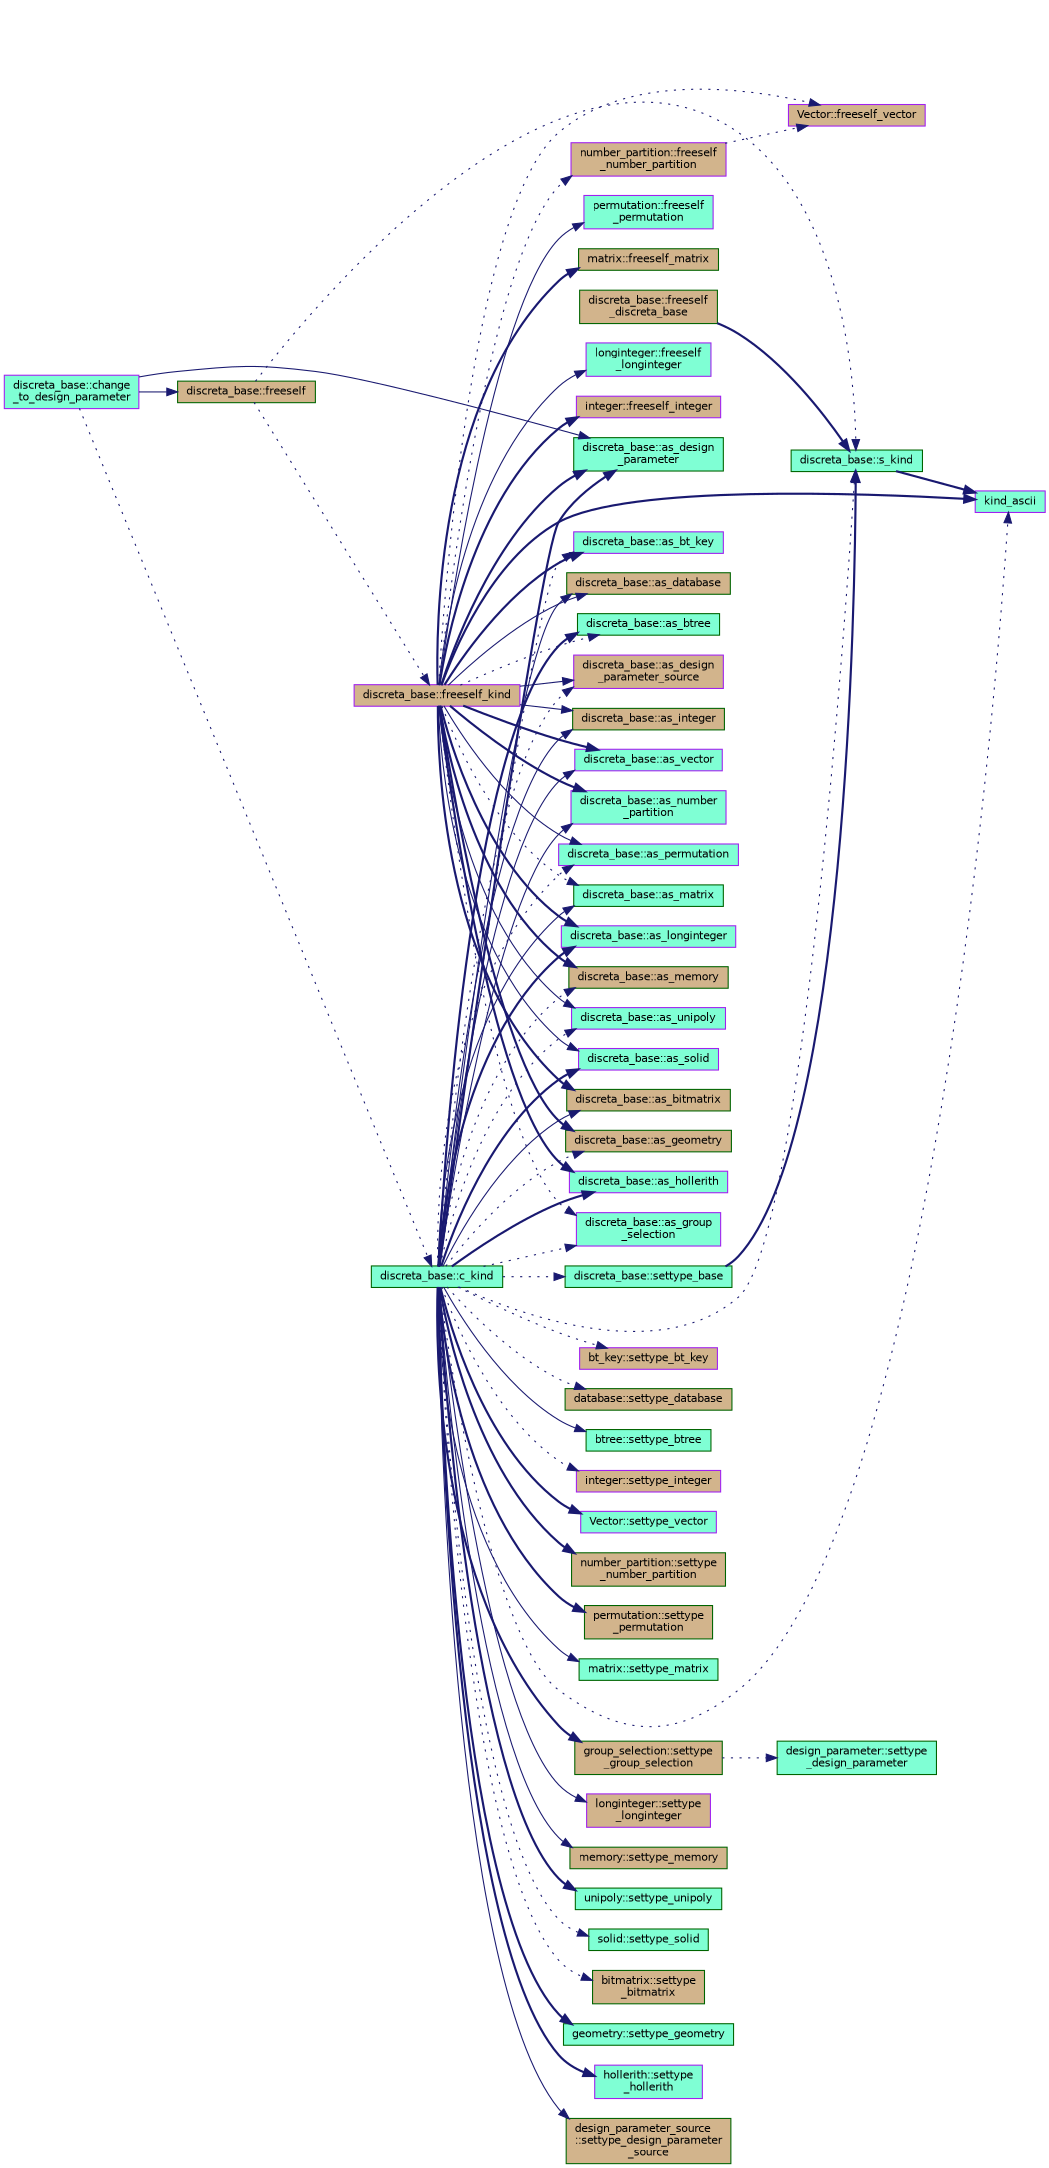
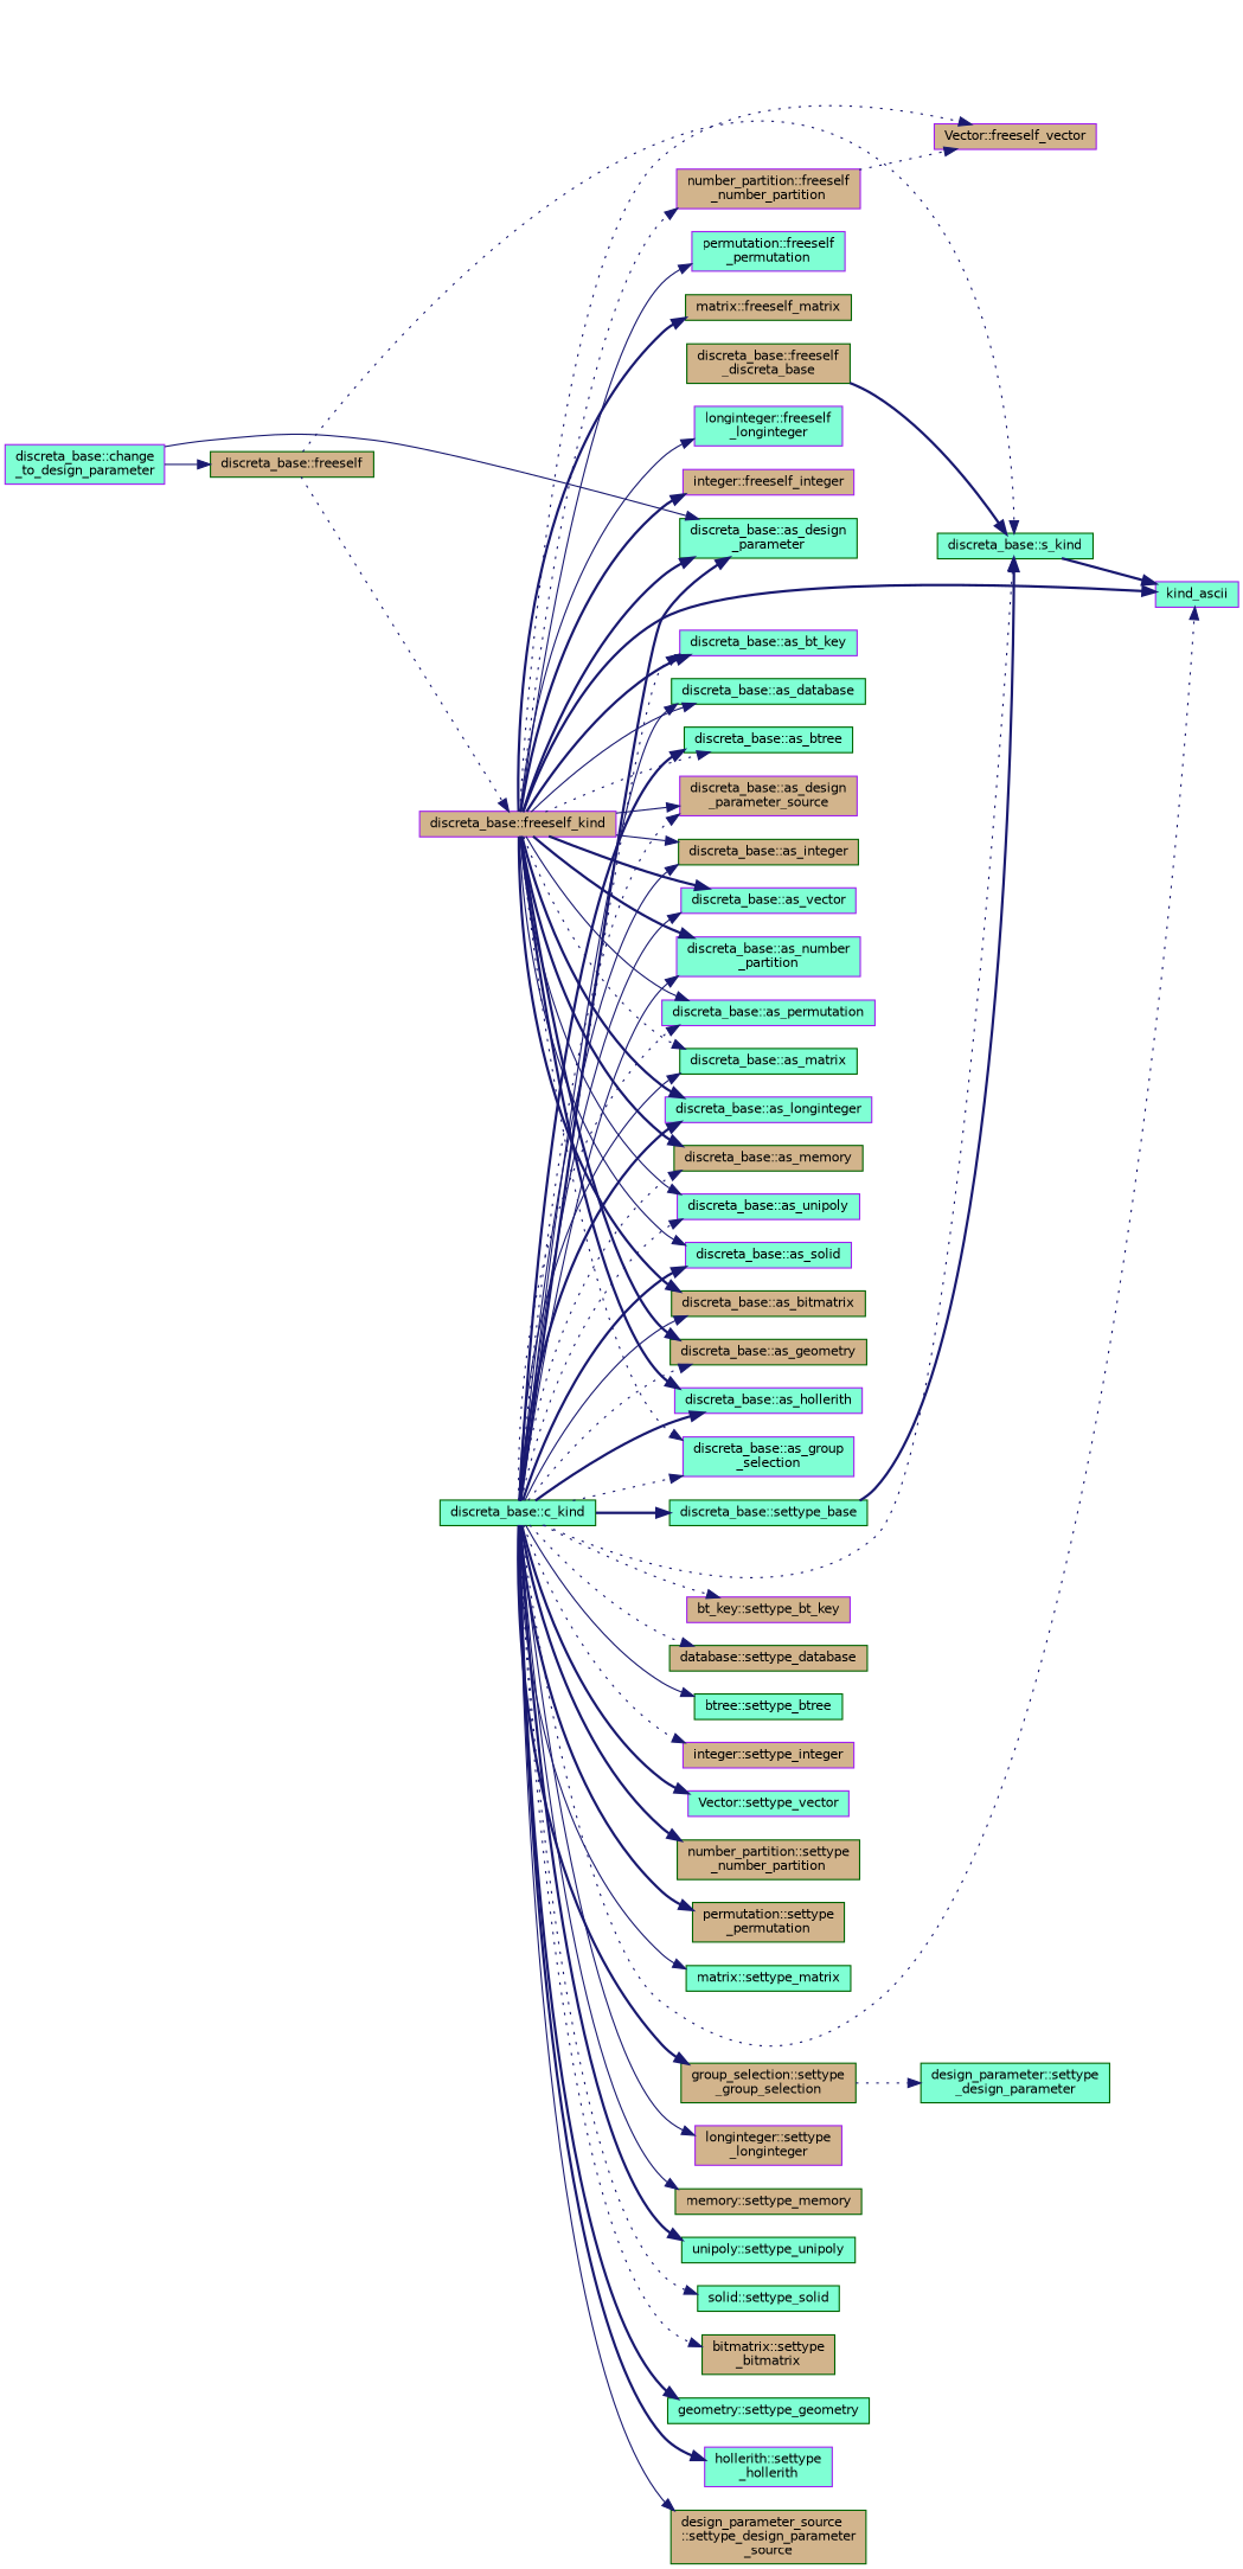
  digraph {
    rankdir=LR
    node [color=darkgreen fillcolor=aquamarine fontname=Helvetica fontsize=10 shape=record style=filled]
    edge [color=midnightblue fontname=Helvetica fontsize=10 labelfontname=Helvetica labelfontsize=10 style=bold]
    n1 [color=purple fontcolor=black height=0.2 label="discreta_base::change\l_to_design_parameter" width=0.4]
    n2 [fillcolor=tan height=0.2 label="discreta_base::freeself" width=0.4]
    n3 [height=0.2 label="discreta_base::as_design\l_parameter" width=0.4]
    n4 [height=0.2 label="discreta_base::c_kind" width=0.4]
    n5 [color=purple fillcolor=tan height=0.2 label="discreta_base::freeself_kind" width=0.4]
    n6 [height=0.2 label="discreta_base::s_kind" width=0.4]
    n7 [color=purple height=0.2 label=kind_ascii width=0.4]
    n8 [fillcolor=tan height=0.2 label="discreta_base::as_integer" width=0.4]
    n9 [color=purple height=0.2 label="discreta_base::as_vector" width=0.4]
    n10 [color=purple height=0.2 label="discreta_base::as_number\l_partition" width=0.4]
    n11 [color=purple height=0.2 label="discreta_base::as_permutation" width=0.4]
    n12 [height=0.2 label="discreta_base::as_matrix" width=0.4]
    n13 [color=purple height=0.2 label="discreta_base::as_longinteger" width=0.4]
    n14 [fillcolor=tan height=0.2 label="discreta_base::as_memory" width=0.4]
    n15 [color=purple height=0.2 label="discreta_base::as_unipoly" width=0.4]
    n16 [color=purple height=0.2 label="discreta_base::as_solid" width=0.4]
    n17 [fillcolor=tan height=0.2 label="discreta_base::as_bitmatrix" width=0.4]
    n18 [fillcolor=tan height=0.2 label="discreta_base::as_geometry" width=0.4]
    n19 [color=purple height=0.2 label="discreta_base::as_hollerith" width=0.4]
    n20 [color=purple height=0.2 label="discreta_base::as_group\l_selection" width=0.4]
    n21 [color=purple height=0.2 label="discreta_base::as_bt_key" width=0.4]
-   n22 [fillcolor=tan height=0.2 label="discreta_base::as_database" width=0.4]
+   n22 [height=0.2 label="discreta_base::as_database" width=0.4]
    n23 [height=0.2 label="discreta_base::as_btree" width=0.4]
    n24 [color=purple fillcolor=tan height=0.2 label="discreta_base::as_design\l_parameter_source" width=0.4]
    n25 [height=0.2 label="discreta_base::settype_base" width=0.4]
    n26 [color=purple fillcolor=tan height=0.2 label="integer::settype_integer" width=0.4]
    n27 [color=purple height=0.2 label="Vector::settype_vector" width=0.4]
    n28 [fillcolor=tan height=0.2 label="number_partition::settype\l_number_partition" width=0.4]
    n29 [fillcolor=tan height=0.2 label="permutation::settype\l_permutation" width=0.4]
    n30 [height=0.2 label="matrix::settype_matrix" width=0.4]
    n31 [color=purple fillcolor=tan height=0.2 label="longinteger::settype\l_longinteger" width=0.4]
    n32 [fillcolor=tan height=0.2 label="memory::settype_memory" width=0.4]
    n33 [height=0.2 label="unipoly::settype_unipoly" width=0.4]
    n34 [height=0.2 label="solid::settype_solid" width=0.4]
    n35 [fillcolor=tan height=0.2 label="bitmatrix::settype\l_bitmatrix" width=0.4]
    n36 [height=0.2 label="geometry::settype_geometry" width=0.4]
    n37 [color=purple height=0.2 label="hollerith::settype\l_hollerith" width=0.4]
    n38 [fillcolor=tan height=0.2 label="group_selection::settype\l_group_selection" width=0.4]
    n39 [color=purple fillcolor=tan height=0.2 label="bt_key::settype_bt_key" width=0.4]
    n40 [fillcolor=tan height=0.2 label="database::settype_database" width=0.4]
    n41 [height=0.2 label="btree::settype_btree" width=0.4]
    n42 [fillcolor=tan height=0.2 label="design_parameter_source\l::settype_design_parameter\l_source" width=0.4]
    n43 [color=purple fillcolor=tan height=0.2 label="integer::freeself_integer" width=0.4]
    n44 [color=purple fillcolor=tan height=0.2 label="Vector::freeself_vector" width=0.4]
    n45 [color=purple fillcolor=tan height=0.2 label="number_partition::freeself\l_number_partition" width=0.4]
    n46 [color=purple height=0.2 label="permutation::freeself\l_permutation" width=0.4]
    n47 [fillcolor=tan height=0.2 label="matrix::freeself_matrix" width=0.4]
    n48 [color=purple height=0.2 label="longinteger::freeself\l_longinteger" width=0.4]
    n49 [fillcolor=tan height=0.2 label="discreta_base::freeself\l_discreta_base" width=0.4]
    n50 [height=0.2 label="design_parameter::settype\l_design_parameter" width=0.4]
    n1 -> n2 [style=solid]
    n1 -> n3 [style=solid]
-   n1 -> n4 [style=dotted]
    n2 -> n5 [style=dotted]
    n2 -> n6 [style=dotted]
    n4 -> n3
    n4 -> n6 [style=dotted]
    n4 -> n7 [style=dotted]
    n4 -> n8 [style=solid]
    n4 -> n9 [style=solid]
    n4 -> n10 [style=solid]
    n4 -> n11 [style=dotted]
    n4 -> n12 [style=solid]
    n4 -> n13
    n4 -> n14 [style=dotted]
    n4 -> n15 [style=dotted]
    n4 -> n16
    n4 -> n17 [style=solid]
    n4 -> n18 [style=dotted]
    n4 -> n19
    n4 -> n20 [style=dotted]
    n4 -> n21 [style=dotted]
    n4 -> n22 [style=solid]
    n4 -> n23
    n4 -> n24 [style=dotted]
-   n4 -> n25 [style=dotted]
+   n4 -> n25
    n4 -> n26 [style=dotted]
    n4 -> n27
    n4 -> n28
    n4 -> n29
    n4 -> n30 [style=solid]
    n4 -> n31 [style=solid]
    n4 -> n32 [style=solid]
    n4 -> n33
    n4 -> n34 [style=dotted]
    n4 -> n35 [style=dotted]
    n4 -> n36
    n4 -> n37
    n4 -> n38
    n4 -> n39 [style=dotted]
    n4 -> n40 [style=dotted]
    n4 -> n41 [style=solid]
    n4 -> n42 [style=solid]
    n5 -> n3
    n5 -> n7
    n5 -> n8 [style=solid]
    n5 -> n9
    n5 -> n10
    n5 -> n11 [style=solid]
    n5 -> n12 [style=dotted]
    n5 -> n13
    n5 -> n14
    n5 -> n15 [style=solid]
    n5 -> n16 [style=solid]
    n5 -> n17
    n5 -> n18
    n5 -> n19
    n5 -> n20 [style=dotted]
    n5 -> n21
    n5 -> n22 [style=solid]
    n5 -> n23 [style=dotted]
    n5 -> n24 [style=solid]
    n5 -> n43
    n5 -> n44 [style=dotted]
    n5 -> n45 [style=dotted]
    n5 -> n46 [style=solid]
    n5 -> n47
    n5 -> n48 [style=solid]
    n6 -> n7
    n25 -> n6
    n38 -> n50 [style=dotted]
    n45 -> n44 [style=dotted]
    n49 -> n6
  }
